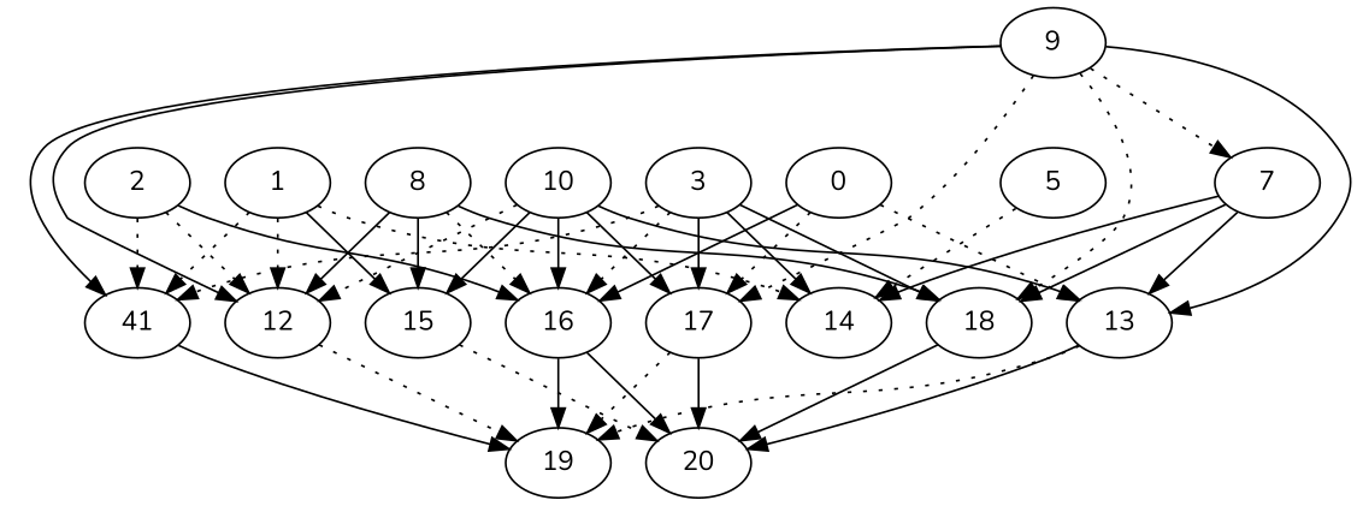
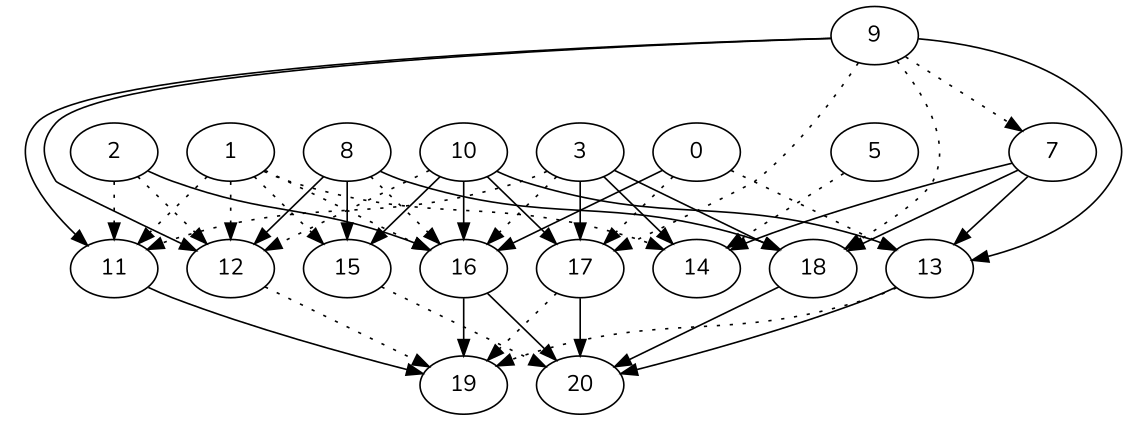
  digraph {
    fontname=Nunito
    node [alpha=0.11 fontname=Nunito]
    edge [fontname=Nunito style=solid]
    1 [alpha=0.15 expect_size=38649856]
-   11 [expect_size=29571072 label=41]
+   11 [expect_size=29571072]
    12 [alpha=0.10 expect_size=17613824]
    14 [alpha=0.03 expect_size=17351680]
    15 [alpha=0.20 expect_size=30896128]
    16 [alpha=0.16 expect_size=14946304]
    19 [alpha=0.09 expect_size=16067584]
    20 [alpha=0.12 expect_size=18286592]
    2 [alpha=0.01 expect_size=41570304]
    3 [alpha=0.19 expect_size=42876928]
    17 [alpha=0.01 expect_size=39766016]
    18 [expect_size=47773696]
    5 [alpha=0.13 expect_size=26192896]
    n14 [expect_size=47847424 label=0]
    13 [alpha=0.07 expect_size=19252224]
    7 [alpha=0.03 expect_size=41244672]
    8 [alpha=0.07 expect_size=50886656]
    9 [alpha=0.01 expect_size=31134720]
    10 [alpha=0.04 expect_size=13216768]
    1 -> 11 [style=dotted]
    1 -> 12 [style=dotted]
    1 -> 14 [style=dotted]
-   1 -> 15
+   1 -> 15 [style=dotted]
+   1 -> 16 [style=dotted]
    11 -> 19
    12 -> 19 [style=dotted]
    15 -> 20 [style=dotted]
    16 -> 19
    16 -> 20
    2 -> 11 [style=dotted]
    2 -> 12 [style=dotted]
    2 -> 16
    3 -> 11 [style=dotted]
    3 -> 14
    3 -> 16 [style=dotted]
    3 -> 17
    3 -> 18
    17 -> 19 [style=dotted]
    17 -> 20
    18 -> 20
    5 -> 14 [style=dotted]
    n14 -> 16
    n14 -> 17 [style=dotted]
    n14 -> 13 [style=dotted]
    13 -> 19 [style=dotted]
    13 -> 20
    7 -> 14
    7 -> 18
    7 -> 13
    8 -> 12
    8 -> 15
    8 -> 16 [style=dotted]
    8 -> 18
    9 -> 11
    9 -> 12
    9 -> 17 [style=dotted]
    9 -> 18 [style=dotted]
    9 -> 13
    9 -> 7 [style=dotted]
    10 -> 12 [style=dotted]
    10 -> 15
    10 -> 16
    10 -> 17
    10 -> 13
  }
